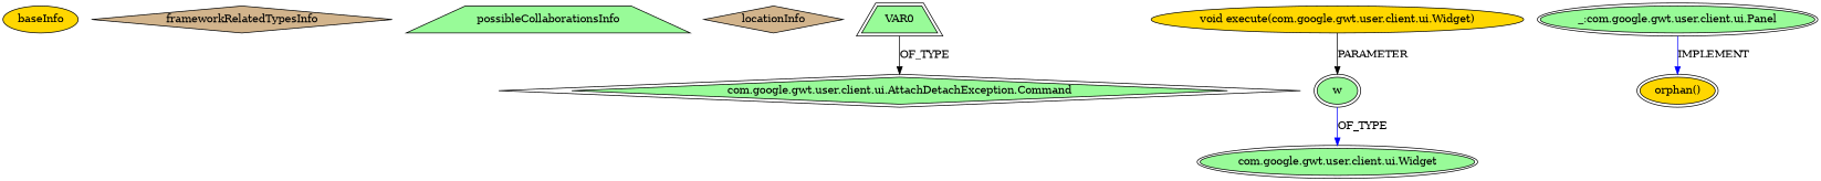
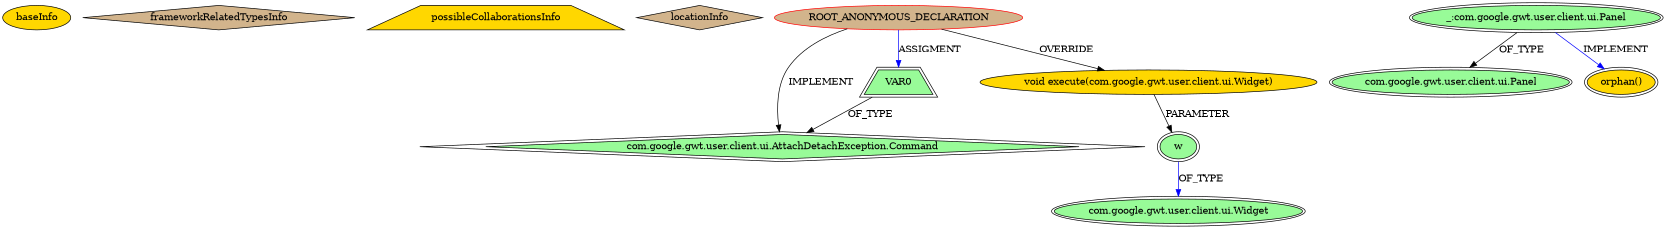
  digraph {
    node [fillcolor=palegreen shape=ellipse style=filled isFrameworkType=true peripheries=2]
    edge [color=black]
    baseInfo [category=extension_graph fillcolor=gold graphId=3195 isAnonymous=true possibleRelation=false isFrameworkType="" peripheries=""]
    frameworkRelatedTypesInfo [0="com.google.gwt.user.client.ui.AttachDetachException.Command" fillcolor=tan shape=diamond isFrameworkType="" peripheries=""]
-   possibleCollaborationsInfo [shape=trapezium isFrameworkType="" peripheries=""]
+   possibleCollaborationsInfo [fillcolor=gold shape=trapezium isFrameworkType="" peripheries=""]
    locationInfo [contextSignature="void doLogicalClear()" filePath="/jhudson8-gwt-jquery-ui/gwt-jquery-ui-master/core/gwt-jquery-ui-mobile/src/main/java/com/google/gwt/jquery/mobile/ui/base/ComplexPanel.java" fillcolor=tan graphId=3195 projectName="jhudson8-gwt-jquery-ui" shape=diamond isFrameworkType="" peripheries=""]
+   n5 [color=red fillcolor=tan isFrameworkType=false label=ROOT_ANONYMOUS_DECLARATION vertexType=ROOT_ANONYMOUS_DECLARATION peripheries=""]
    n6 [label="com.google.gwt.user.client.ui.AttachDetachException.Command" shape=diamond vertexType=FRAMEWORK_INTERFACE_TYPE]
    n7 [label=VAR0 shape=trapezium vertexType=OUTSIDE_VARIABLE_EXPRESION]
    n8 [fillcolor=gold isFrameworkType=false label="void execute(com.google.gwt.user.client.ui.Widget)" vertexType=OVERRIDING_METHOD_DECLARATION peripheries=""]
    n9 [label=w vertexType=PARAMETER_DECLARATION]
    n10 [label="com.google.gwt.user.client.ui.Widget" vertexType=FRAMEWORK_CLASS_TYPE]
    n11 [label="_:com.google.gwt.user.client.ui.Panel" vertexType=VARIABLE_EXPRESION]
+   n12 [label="com.google.gwt.user.client.ui.Panel" vertexType=FRAMEWORK_CLASS_TYPE]
    n13 [fillcolor=gold label="orphan()" vertexType=INSIDE_CALL]
+   n5 -> n6 [label=IMPLEMENT]
+   n5 -> n7 [color=blue label=ASSIGMENT]
+   n5 -> n8 [label=OVERRIDE]
    n7 -> n6 [label=OF_TYPE]
    n8 -> n9 [label=PARAMETER]
    n9 -> n10 [color=blue label=OF_TYPE]
+   n11 -> n12 [label=OF_TYPE]
    n11 -> n13 [color=blue label=IMPLEMENT]
  }
